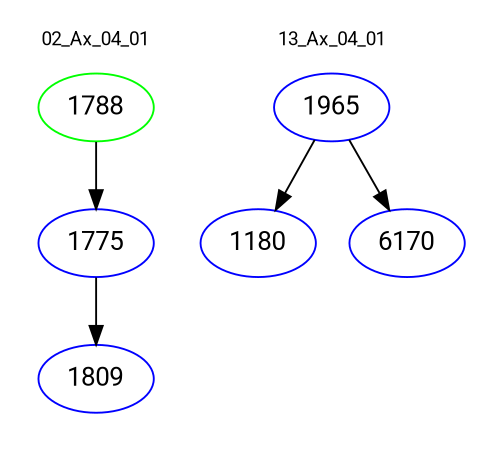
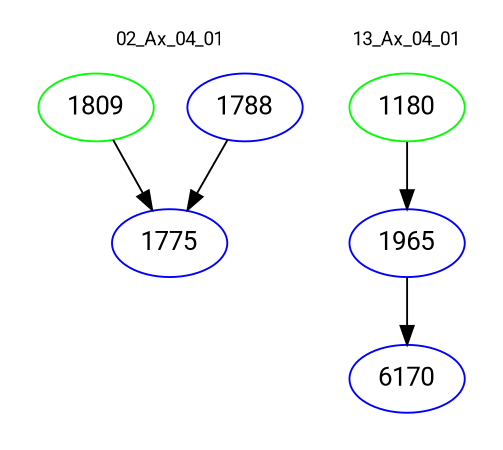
  digraph {
    fontname=Roboto
    node [color=blue fontname=Roboto]
    edge [color=black fontname=Roboto]
-   n1 [color=green label=1788]
+   n1 [label=1788]
    n2 [label=1775]
-   n3 [label=1809]
-   n4 [label=1180]
+   n3 [color=green label=1809]
+   n4 [color=green label=1180]
    n5 [label=1965]
    n6 [label=6170]
    subgraph cluster_1 {
      color=white
      fontsize=10
      label="02_Ax_04_01"
      n1
      n2
      n3
    }
    subgraph cluster_2 {
      color=white
      fontsize=10
      label="13_Ax_04_01"
      n4
      n5
      n6
    }
    n1 -> n2
-   n2 -> n3
-   n5 -> n4
+   n3 -> n2
+   n4 -> n5
    n5 -> n6
  }
